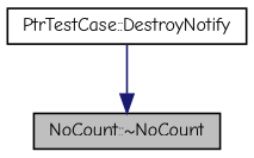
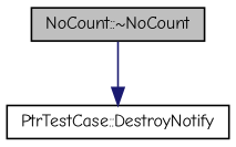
  digraph {
    rankdir=TB
    fontname="Comic Neue"
    node [color=black fontname="Comic Neue" fontsize=10 shape=record style=filled]
    n1 [fillcolor=grey75 fontcolor=black height=0.2 label="NoCount::~NoCount" width=0.4]
    n2 [fillcolor=white height=0.2 label="PtrTestCase::DestroyNotify" width=0.4]
-   n2 -> n1 [color=midnightblue fontname="Comic Neue" fontsize=10 labelfontname=Helvetica labelfontsize=10 style=solid]
+   n1 -> n2 [color=midnightblue fontname="Comic Neue" fontsize=10 labelfontname=Helvetica labelfontsize=10 style=solid]
  }
